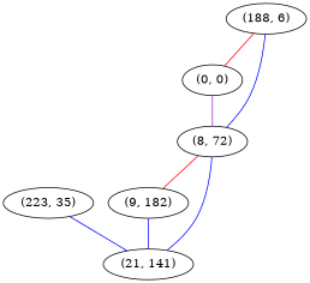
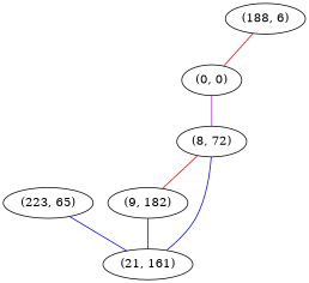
  graph {
    fontname="DejaVu Serif"
    node [fontname="DejaVu Serif"]
    edge [color=blue fontname="DejaVu Serif" weight=1]
    "(0, 0)"
    "(8, 72)"
    n3 [label="(9, 182)"]
-   "(21, 141)"
+   "(21, 141)" [label="(21, 161)"]
    "(188, 6)"
-   "(223, 35)"
+   "(223, 35)" [label="(223, 65)"]
    "(0, 0)" -- "(8, 72)" [color=purple weight=4]
    "(8, 72)" -- n3 [color=red]
    "(8, 72)" -- "(21, 141)" [weight=3]
    n3 -- "(21, 141)" [weight=3]
    "(188, 6)" -- "(0, 0)" [color=red]
-   "(188, 6)" -- "(8, 72)" [weight=3]
    "(223, 35)" -- "(21, 141)"
  }
